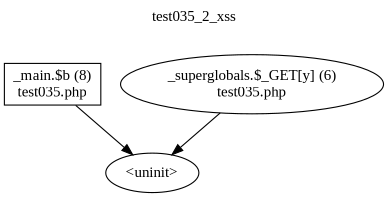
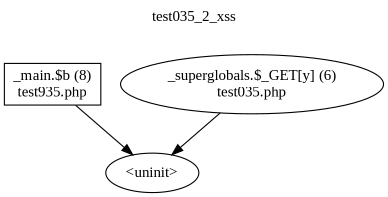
  digraph {
    fontname="Liberation Serif"
    label=test035_2_xss
    labelloc=t
    node [fontname="Liberation Serif" shape=ellipse]
    edge [fontname="Liberation Serif"]
-   n1 [label="_main.$b (8)\ntest035.php" shape=box]
+   n1 [label="_main.$b (8)\ntest935.php" shape=box]
    n2 [label="<uninit>"]
    n3 [label="_superglobals.$_GET[y] (6)\ntest035.php"]
    n1 -> n2
    n3 -> n2
  }
